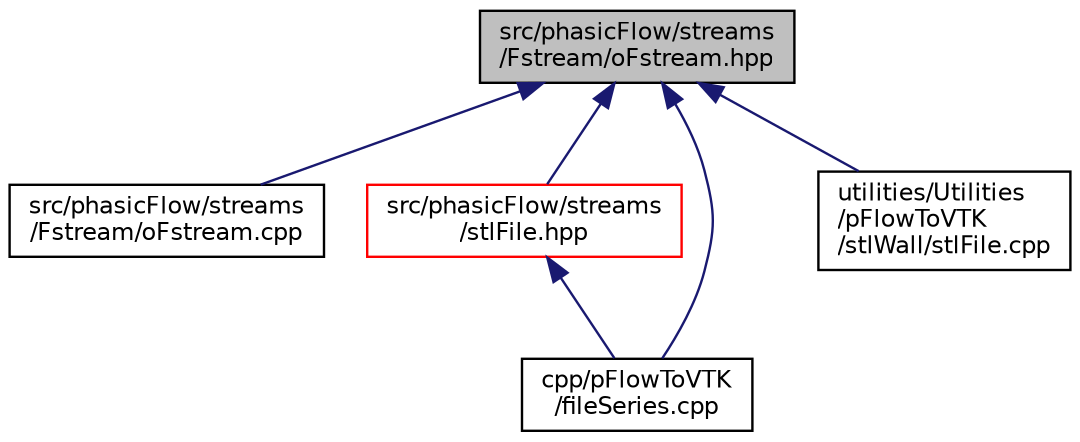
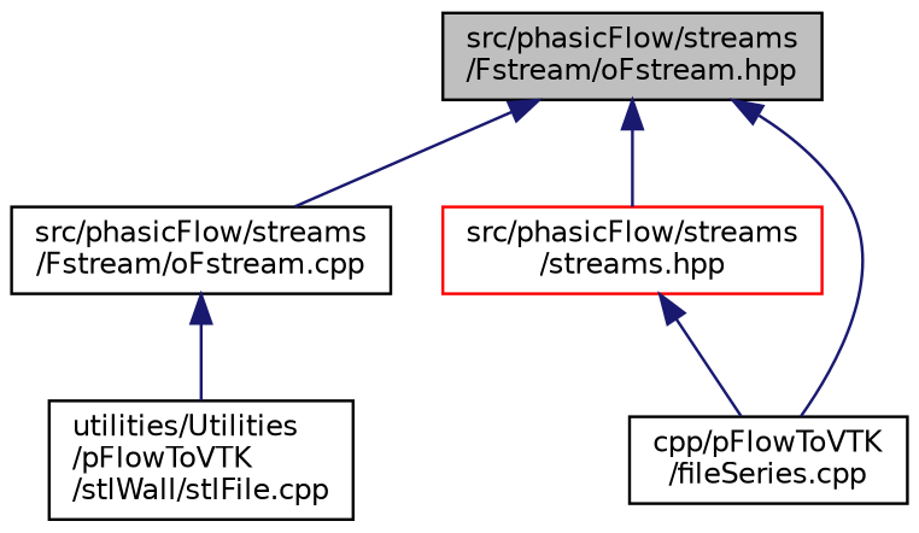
  digraph {
    node [color=black fillcolor=white fontname=Helvetica fontsize=10 shape=record style=filled]
    edge [color=midnightblue dir=back fontname=Helvetica fontsize=10 labelfontname=Helvetica labelfontsize=10 style=solid]
    n1 [fillcolor=grey75 fontcolor=black height=0.2 label="src/phasicFlow/streams\l/Fstream/oFstream.hpp" width=0.4]
    n2 [height=0.2 label="src/phasicFlow/streams\l/Fstream/oFstream.cpp" width=0.4]
-   n3 [color=red height=0.2 label="src/phasicFlow/streams\l/stlFile.hpp" width=0.4]
+   n3 [color=red height=0.2 label="src/phasicFlow/streams\l/streams.hpp" width=0.4]
    n4 [height=0.2 label="cpp/pFlowToVTK\l/fileSeries.cpp" width=0.4]
    n5 [height=0.2 label="utilities/Utilities\l/pFlowToVTK\l/stlWall/stlFile.cpp" width=0.4]
    n1 -> n2
    n1 -> n3
    n1 -> n4
-   n1 -> n5
+   n2 -> n5
    n3 -> n4
  }
